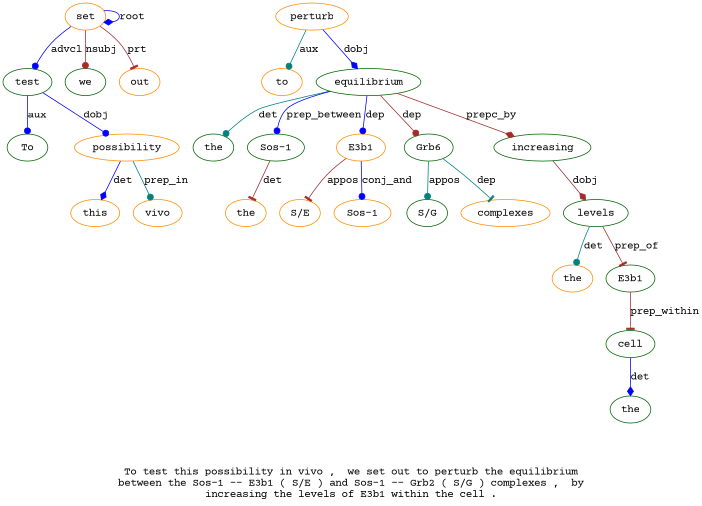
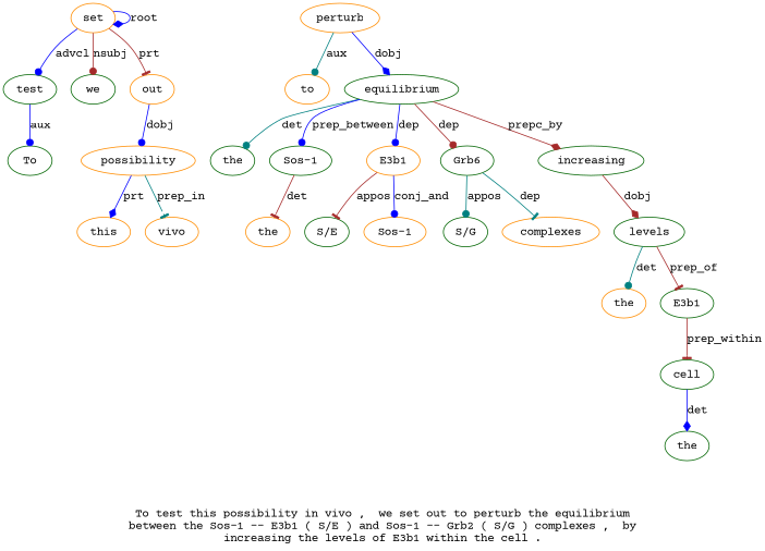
  digraph {
    fontname="Courier Prime"
    label="To test this possibility in vivo ,  we set out to perturb the equilibrium\nbetween the Sos-1 -- E3b1 ( S/E ) and Sos-1 -- Grb2 ( S/G ) complexes ,  by\nincreasing the levels of E3b1 within the cell ."
    node [color=darkgreen fillcolor=white fontname="Courier Prime" style=filled]
    edge [arrowhead=dot color=blue fontname="Courier Prime"]
    n1 [label=test]
    n2 [label=To]
    n3 [color=darkorange label=possibility]
    n4 [color=darkorange label=this]
    n5 [color=darkorange label=vivo]
    n6 [color=darkorange label=set]
    n7 [label=we]
    n8 [color=darkorange label=out]
    n9 [color=darkorange label=perturb]
    n10 [color=darkorange label=to]
    n11 [label=equilibrium]
    n12 [label=the]
    n13 [label="Sos-1"]
    n14 [color=darkorange label=E3b1]
    n15 [label=Grb6]
    n16 [label=increasing]
    n17 [color=darkorange label=the]
-   n18 [color=darkorange label="S/E"]
+   n18 [label="S/E"]
    n19 [color=darkorange label="Sos-1"]
    n20 [label="S/G"]
    n21 [color=darkorange label=complexes]
    n22 [label=levels]
    n23 [color=darkorange label=the]
    n24 [label=E3b1]
    n25 [label=cell]
    n26 [label=the]
    n1 -> n2 [label=aux]
-   n1 -> n3 [label=dobj]
-   n3 -> n4 [arrowhead=diamond label=det]
-   n3 -> n5 [color=teal label=prep_in]
+   n8 -> n3 [label=dobj]
+   n3 -> n4 [arrowhead=diamond label=prt]
+   n3 -> n5 [arrowhead=tee color=teal label=prep_in]
    n6 -> n1 [label=advcl]
    n6 -> n6 [arrowhead=diamond label=root]
    n6 -> n7 [color=brown label=nsubj]
    n6 -> n8 [arrowhead=tee color=brown label=prt]
    n9 -> n10 [color=teal label=aux]
    n9 -> n11 [arrowhead=diamond label=dobj]
    n11 -> n12 [color=teal label=det]
    n11 -> n13 [label=prep_between]
    n11 -> n14 [label=dep]
    n11 -> n15 [color=brown label=dep]
    n11 -> n16 [arrowhead=diamond color=brown label=prepc_by]
    n13 -> n17 [arrowhead=tee color=brown label=det]
    n14 -> n18 [arrowhead=tee color=brown label=appos]
    n14 -> n19 [label=conj_and]
    n15 -> n20 [color=teal label=appos]
    n15 -> n21 [arrowhead=tee color=teal label=dep]
    n16 -> n22 [arrowhead=diamond color=brown label=dobj]
    n22 -> n23 [color=teal label=det]
    n22 -> n24 [arrowhead=tee color=brown label=prep_of]
    n24 -> n25 [arrowhead=tee color=brown label=prep_within]
    n25 -> n26 [arrowhead=diamond label=det]
  }
